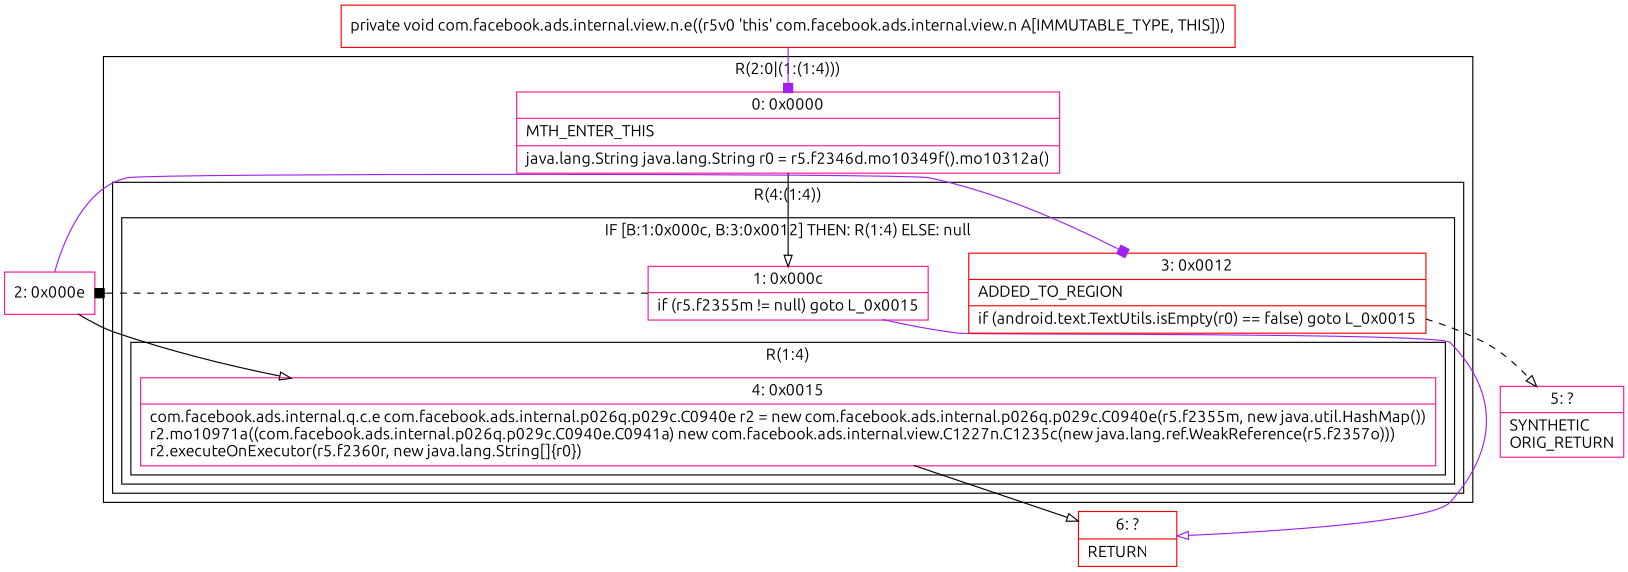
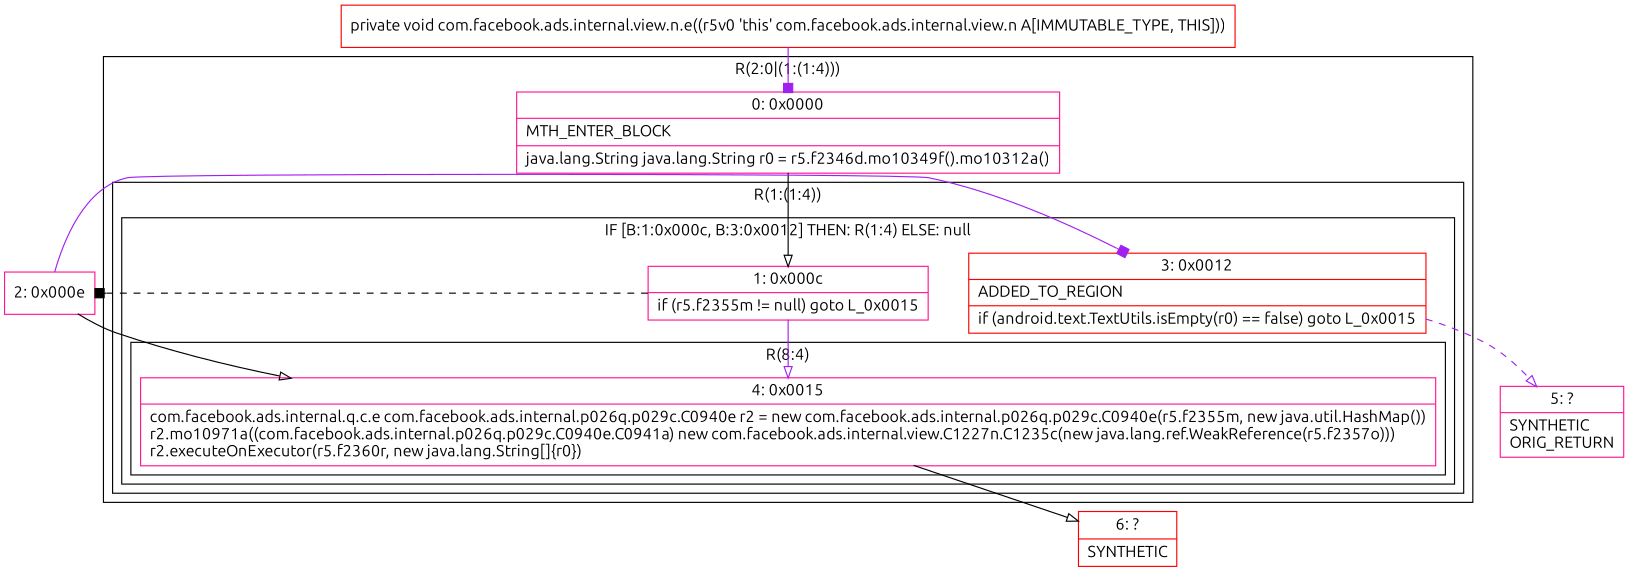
  digraph {
    fontname=Ubuntu
    node [color=deeppink fontname=Ubuntu shape=record]
    edge [arrowhead=onormal color=black fontname=Ubuntu]
    n1 [label="{4\:\ 0x0015|com.facebook.ads.internal.q.c.e com.facebook.ads.internal.p026q.p029c.C0940e r2 = new com.facebook.ads.internal.p026q.p029c.C0940e(r5.f2355m, new java.util.HashMap())\lr2.mo10971a((com.facebook.ads.internal.p026q.p029c.C0940e.C0941a) new com.facebook.ads.internal.view.C1227n.C1235c(new java.lang.ref.WeakReference(r5.f2357o)))\lr2.executeOnExecutor(r5.f2360r, new java.lang.String[]\{r0\})\l}"]
    n2 [label="{1\:\ 0x000c|if (r5.f2355m != null) goto L_0x0015\l}"]
    n3 [color=red label="{3\:\ 0x0012|ADDED_TO_REGION\l|if (android.text.TextUtils.isEmpty(r0) == false) goto L_0x0015\l}"]
-   n4 [label="{0\:\ 0x0000|MTH_ENTER_THIS\l|java.lang.String java.lang.String r0 = r5.f2346d.mo10349f().mo10312a()\l}"]
-   n5 [color=red label="{6\:\ ?|RETURN\l}"]
+   n4 [label="{0\:\ 0x0000|MTH_ENTER_BLOCK\l|java.lang.String java.lang.String r0 = r5.f2346d.mo10349f().mo10312a()\l}"]
+   n5 [color=red label="{6\:\ ?|SYNTHETIC\l}"]
    n6 [label="{2\:\ 0x000e}"]
    n7 [label="{5\:\ ?|SYNTHETIC\lORIG_RETURN\l}"]
    n8 [color=red label="{private void com.facebook.ads.internal.view.n.e((r5v0 'this' com.facebook.ads.internal.view.n A[IMMUTABLE_TYPE, THIS])) }"]
    subgraph cluster_1 {
      label="R(2:0|(1:(1:4)))"
      n4
      subgraph cluster_2 {
-       label="R(4:(1:4))"
+       label="R(1:(1:4))"
        subgraph cluster_3 {
          label="IF [B:1:0x000c, B:3:0x0012] THEN: R(1:4) ELSE: null"
          n2
          n3
          subgraph cluster_4 {
-           label="R(1:4)"
+           label="R(8:4)"
            n1
          }
        }
      }
    }
    n1 -> n5
-   n2 -> n5 [color=purple]
+   n2 -> n1 [color=purple]
    n2 -> n6 [arrowhead=box style=dashed]
-   n3 -> n7 [style=dashed]
+   n3 -> n7 [color=purple style=dashed]
    n4 -> n2
    n6 -> n1
    n6 -> n3 [arrowhead=box color=purple]
    n8 -> n4 [arrowhead=box color=purple]
  }
